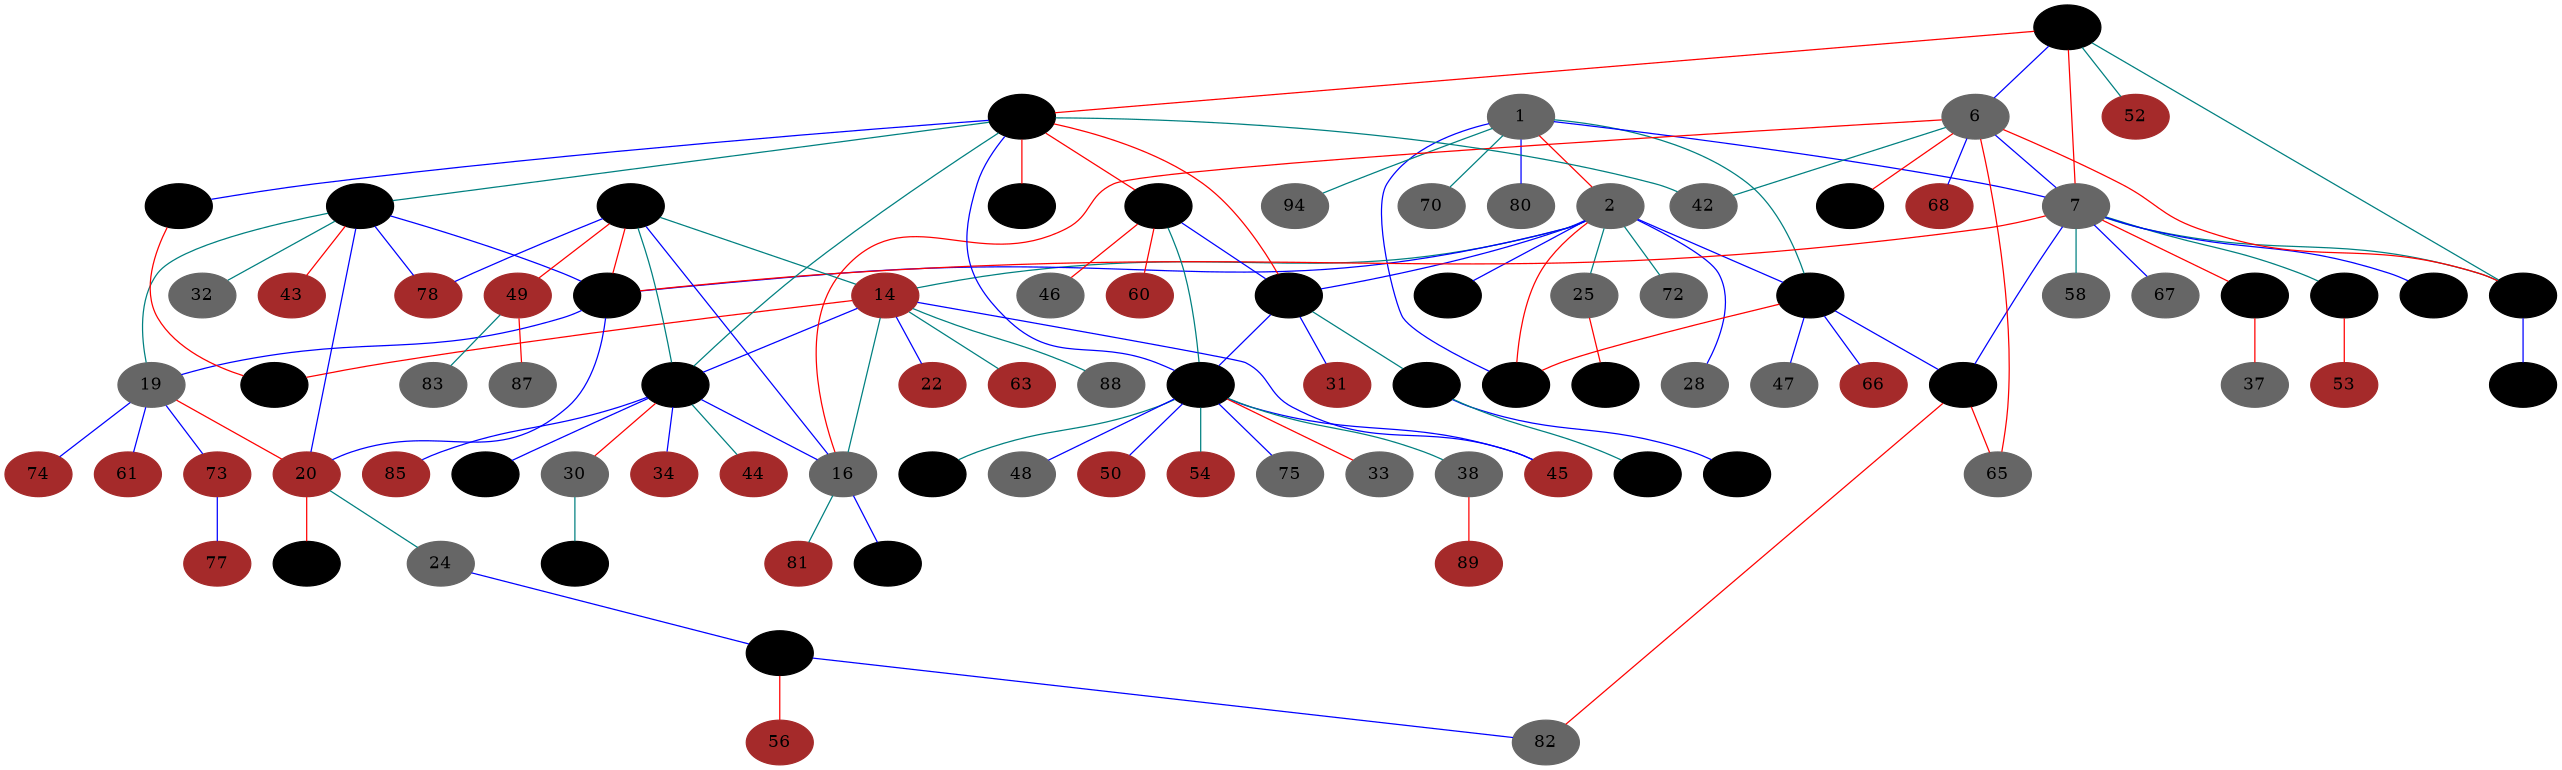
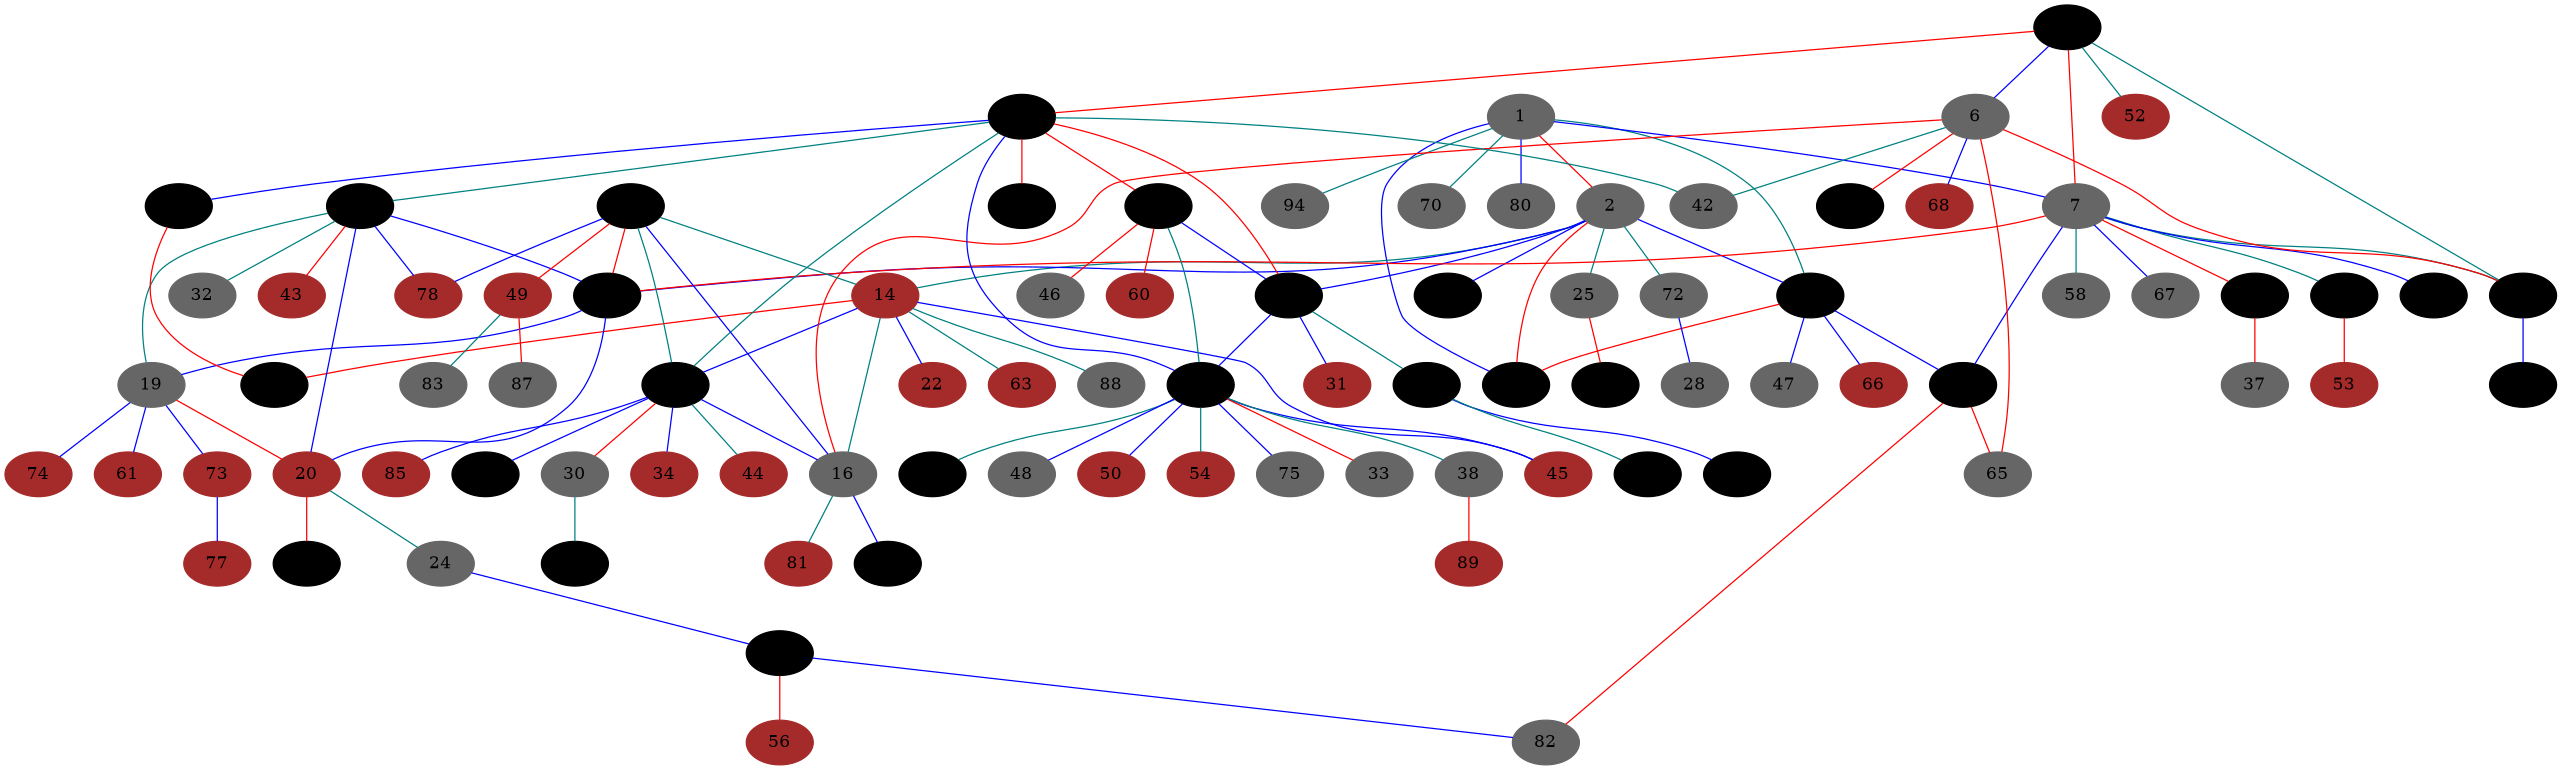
  graph {
    node [color=black style=filled]
    edge [color=blue]
    1 [color=gray40]
    2 [color=gray40]
    3
    4
    7 [color=gray40]
    70 [color=gray40]
    80 [color=gray40]
    n8 [color=gray40 label=94]
    11
    14 [color=brown]
    18
    25 [color=gray40]
    28 [color=gray40]
    72 [color=gray40]
    86
    47 [color=gray40]
    64
    66 [color=brown]
    8
    21
    23
    29
    58 [color=gray40]
    67 [color=gray40]
    12
    31 [color=brown]
    51
    16 [color=gray40]
    15
    45 [color=brown]
    22 [color=brown]
    63 [color=brown]
    71
    88 [color=gray40]
    19 [color=gray40]
    20 [color=brown]
    62
    65 [color=gray40]
    82 [color=gray40]
    5
    6 [color=gray40]
    9
    52 [color=brown]
    35
    42 [color=gray40]
    68 [color=brown]
    79
    10
    17
    36
    55
    76
    81 [color=brown]
    53 [color=brown]
    37 [color=gray40]
    46 [color=gray40]
    60 [color=brown]
    33 [color=gray40]
    38 [color=gray40]
    39
    48 [color=gray40]
    50 [color=brown]
    54 [color=brown]
    75 [color=gray40]
    26
    30 [color=gray40]
    34 [color=brown]
    44 [color=brown]
    85 [color=brown]
    78 [color=brown]
    32 [color=gray40]
    43 [color=brown]
    57
    59
    89 [color=brown]
    13
    49 [color=brown]
    83 [color=gray40]
    87 [color=gray40]
    40
    61 [color=brown]
    73 [color=brown]
    74 [color=brown]
    24 [color=gray40]
    27
    77 [color=brown]
    41
    56 [color=brown]
    1 -- 2 [color=red]
    1 -- 3 [color=teal]
    1 -- 4
    1 -- 7
    1 -- 70 [color=teal]
    1 -- 80
    1 -- n8 [color=teal]
    2 -- 3
    2 -- 4 [color=red]
    2 -- 11
    2 -- 14 [color=teal]
    2 -- 18
    2 -- 25 [color=teal]
-   2 -- 28
+   72 -- 28
    2 -- 72 [color=teal]
    2 -- 86
    3 -- 4 [color=red]
    3 -- 47
    3 -- 64
    3 -- 66
    7 -- 18 [color=red]
    7 -- 64
    7 -- 8 [color=teal]
    7 -- 21 [color=teal]
    7 -- 23
    7 -- 29 [color=red]
    7 -- 58 [color=teal]
    7 -- 67
    11 -- 12
    11 -- 31
    11 -- 51 [color=teal]
    14 -- 16 [color=teal]
    14 -- 15
    14 -- 45
    14 -- 22
    14 -- 63 [color=teal]
    14 -- 71 [color=red]
    14 -- 88 [color=teal]
    18 -- 19
    18 -- 20
    25 -- 62 [color=red]
    64 -- 65 [color=red]
    64 -- 82 [color=red]
    8 -- 79
    21 -- 53 [color=red]
    29 -- 37 [color=red]
    12 -- 45
    12 -- 33 [color=red]
    12 -- 38 [color=teal]
    12 -- 39 [color=teal]
    12 -- 48
    12 -- 50
    12 -- 54 [color=teal]
    12 -- 75
    51 -- 57
    51 -- 59 [color=teal]
    16 -- 76
    16 -- 81 [color=teal]
    15 -- 16
    15 -- 26
    15 -- 30 [color=red]
    15 -- 34
    15 -- 44 [color=teal]
    15 -- 85
    19 -- 20 [color=red]
    19 -- 61
    19 -- 73
    19 -- 74
    20 -- 24 [color=teal]
    20 -- 27 [color=red]
    5 -- 7 [color=red]
    5 -- 8 [color=teal]
    5 -- 6
    5 -- 9 [color=red]
    5 -- 52 [color=teal]
-   6 -- 7
    6 -- 8 [color=red]
    6 -- 16 [color=red]
    6 -- 65 [color=red]
    6 -- 35 [color=red]
    6 -- 42 [color=teal]
    6 -- 68
    9 -- 11 [color=red]
    9 -- 12
    9 -- 15 [color=teal]
    9 -- 42 [color=teal]
    9 -- 10 [color=red]
    9 -- 17 [color=teal]
    9 -- 36 [color=red]
    9 -- 55
    10 -- 11
    10 -- 12 [color=teal]
    10 -- 46 [color=red]
    10 -- 60 [color=red]
    17 -- 18
    17 -- 19 [color=teal]
    17 -- 20
    17 -- 78
    17 -- 32 [color=teal]
    17 -- 43 [color=red]
    55 -- 71 [color=red]
    38 -- 89 [color=red]
    30 -- 40 [color=teal]
    13 -- 14 [color=teal]
    13 -- 18 [color=red]
    13 -- 16
    13 -- 15 [color=teal]
    13 -- 78
    13 -- 49 [color=red]
    49 -- 83 [color=teal]
    49 -- 87 [color=red]
    73 -- 77
    24 -- 41
    41 -- 82
    41 -- 56 [color=red]
  }
